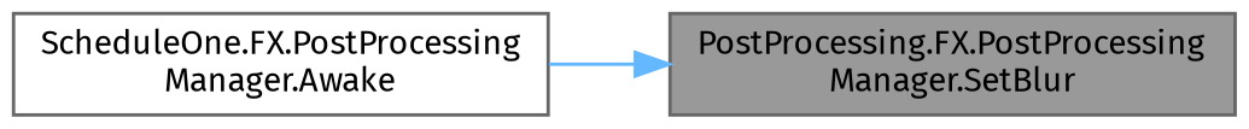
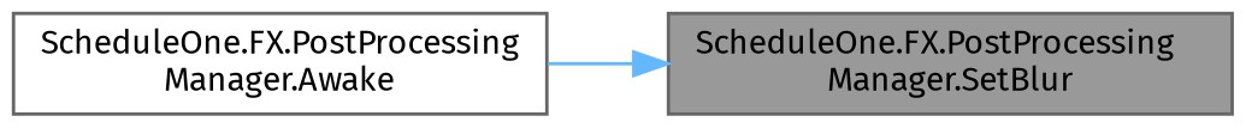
  digraph {
    rankdir=RL
    fontname="Fira Sans"
    node [fontname="Fira Sans" fontsize=10 shape=box style=filled]
-   n1 [color=gray40 fillcolor=grey60 fontcolor=black height=0.2 label="PostProcessing.FX.PostProcessing\lManager.SetBlur" width=0.4]
+   n1 [color=gray40 fillcolor=grey60 fontcolor=black height=0.2 label="ScheduleOne.FX.PostProcessing\lManager.SetBlur" width=0.4]
    n2 [color=grey40 fillcolor=white height=0.2 label="ScheduleOne.FX.PostProcessing\lManager.Awake" width=0.4]
    n1 -> n2 [color=steelblue1 dir=back fontname="Fira Sans" fontsize=10 labelfontname=Helvetica labelfontsize=10 style=solid]
  }
